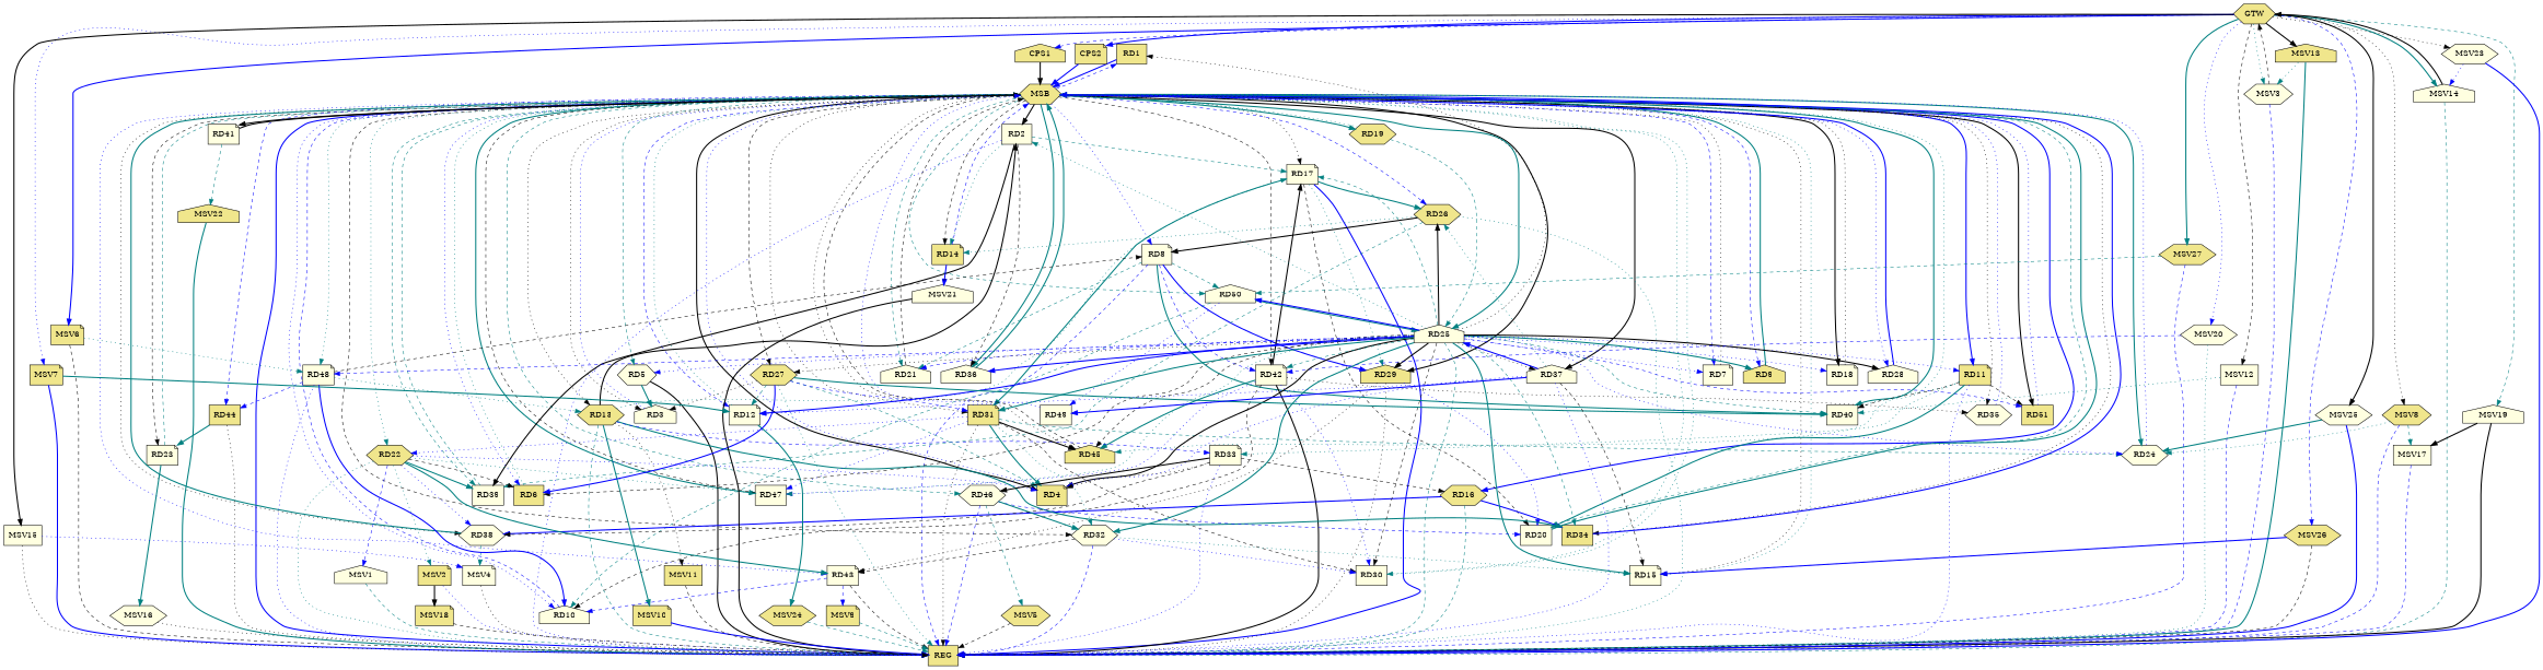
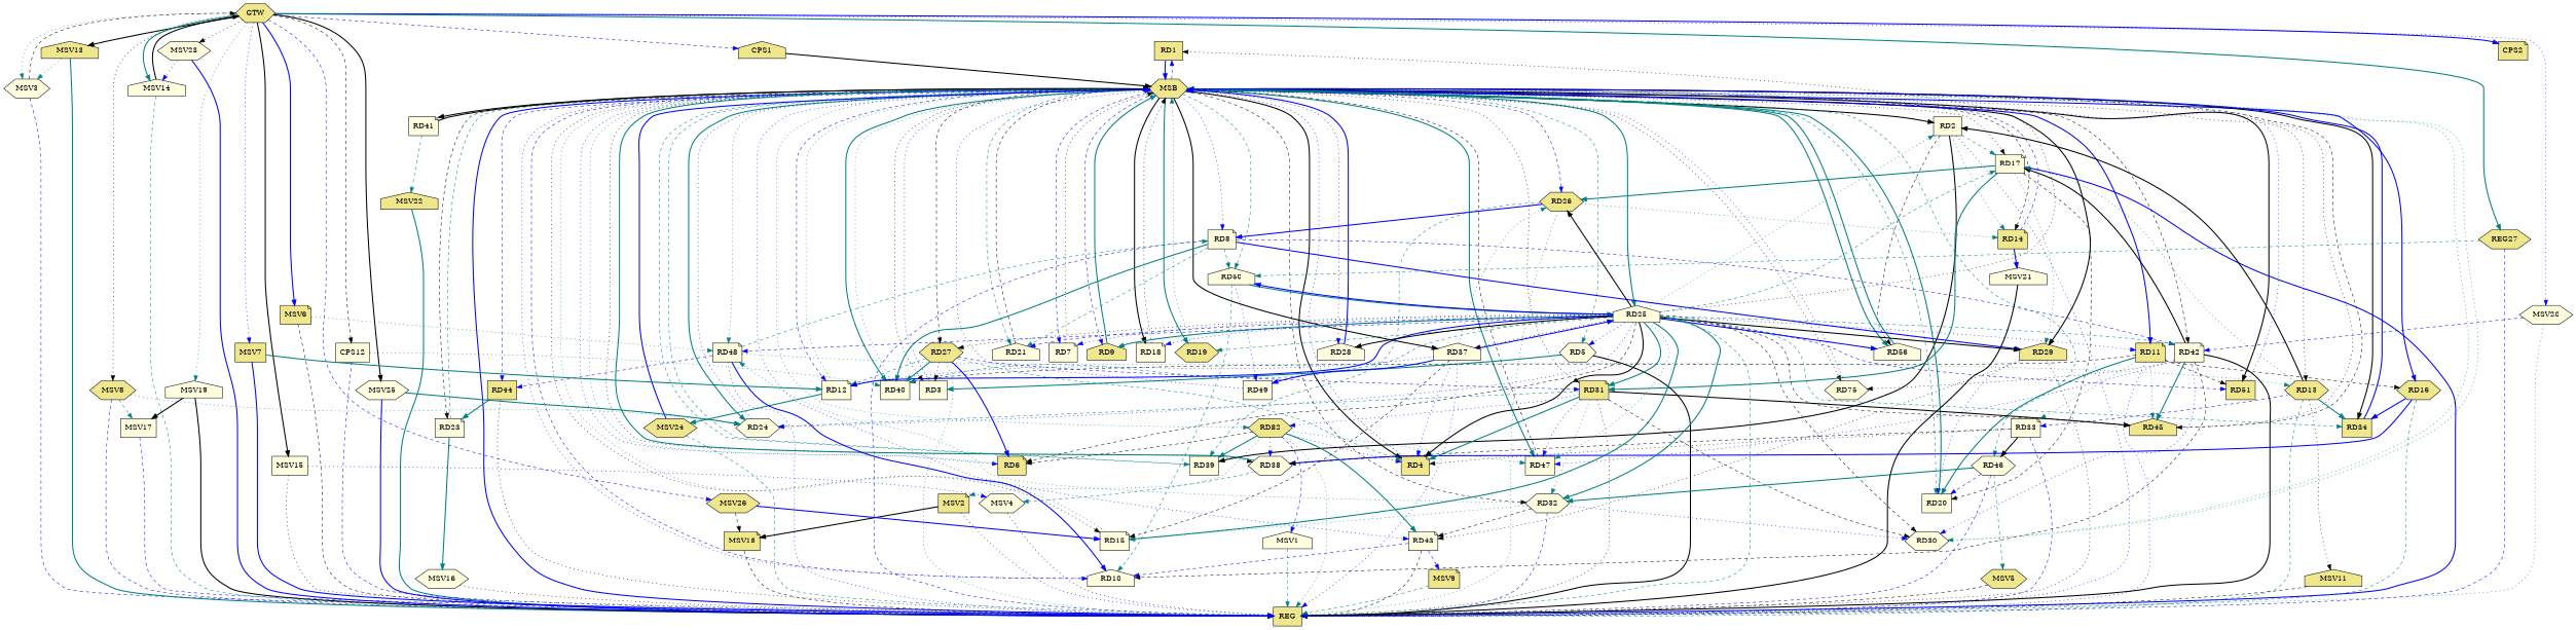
  strict digraph {
    node [fillcolor=lightyellow shape=hexagon style=filled]
    edge [color=teal style=dashed]
    n1 [fillcolor=khaki label=RD1 shape=box]
    n2 [fillcolor=khaki label=MSB]
    n3 [label=RD2 shape=box]
    n4 [fillcolor=khaki label=RD14 shape=note]
    n5 [label=RD17 shape=note]
-   n6 [label=RD36 shape=house]
+   n6 [label=RD56 shape=house]
    n7 [label=RD39 shape=box]
    n8 [fillcolor=khaki label=REG shape=box]
-   n9 [label=RD3 shape=house]
+   n9 [label=RD3 shape=box]
    n10 [fillcolor=khaki label=RD4 shape=note]
    n11 [label=RD5]
-   n12 [fillcolor=khaki label=RD6 shape=box]
+   n12 [fillcolor=khaki label=RD6 shape=note]
    n13 [label=RD7 shape=note]
    n14 [label=RD8 shape=note]
    n15 [label=RD21 shape=house]
    n16 [fillcolor=khaki label=RD29 shape=house]
    n17 [label=RD40 shape=box]
    n18 [label=RD42 shape=note]
    n19 [label=RD50 shape=house]
    n20 [fillcolor=khaki label=RD9 shape=house]
    n21 [label=RD10 shape=house]
    n22 [fillcolor=khaki label=RD11 shape=note]
    n23 [fillcolor=khaki label=RD16]
    n24 [label=RD20 shape=box]
    n25 [fillcolor=khaki label=RD45 shape=house]
    n26 [fillcolor=khaki label=RD51 shape=box]
    n27 [label=RD12 shape=note]
    n28 [fillcolor=khaki label=RD13]
    n29 [fillcolor=khaki label=RD34 shape=box]
    n30 [label=RD15 shape=note]
    n31 [label=RD38]
    n32 [fillcolor=khaki label=RD26]
    n33 [fillcolor=khaki label=RD31 shape=note]
    n34 [label=RD18 shape=note]
    n35 [fillcolor=khaki label=RD19]
-   n36 [fillcolor=khaki label=RD22]
+   n36 [fillcolor=khaki label=RD82]
    n37 [label=RD43 shape=note]
    n38 [label=RD47 shape=box]
    n39 [label=RD23 shape=note]
    n40 [label=RD24]
    n41 [label=RD25 shape=house]
    n42 [fillcolor=khaki label=RD27]
    n43 [label=RD28 shape=house]
-   n44 [label=RD30 shape=box]
+   n44 [label=RD30]
    n45 [label=RD32]
    n46 [label=RD37 shape=house]
    n47 [label=RD48 shape=note]
    n48 [label=RD46]
-   n49 [label=RD35]
+   n49 [label=RD75]
    n50 [label=RD41 shape=note]
    n51 [fillcolor=khaki label=RD44 shape=box]
    n52 [label=MSV21 shape=house]
    n53 [label=RD49 shape=box]
    n54 [label=RD33 shape=note]
    n55 [fillcolor=khaki label=MSV24]
-   n56 [fillcolor=khaki label=MSV10 shape=note]
-   n57 [fillcolor=khaki label=MSV11 shape=box]
-   n58 [label=MSV4 shape=note]
+   n57 [fillcolor=khaki label=MSV11 shape=house]
+   n58 [label=MSV4]
    n59 [label=MSV1 shape=house]
    n60 [fillcolor=khaki label=MSV2 shape=note]
    n61 [fillcolor=khaki label=MSV9 shape=note]
    n62 [fillcolor=khaki label=MSV18 shape=note]
    n63 [label=MSV16]
    n64 [fillcolor=khaki label=MSV5]
    n65 [fillcolor=khaki label=MSV22 shape=house]
    n66 [fillcolor=khaki label=CPS1 shape=house]
    n67 [fillcolor=khaki label=CPS2 shape=note]
    n68 [fillcolor=khaki label=GTW]
    n69 [label=MSV3]
    n70 [fillcolor=khaki label=MSV6 shape=note]
-   n71 [fillcolor=khaki label=MSV7 shape=note]
+   n71 [fillcolor=khaki label=MSV7 shape=box]
    n72 [fillcolor=khaki label=MSV8]
-   n73 [label=MSV12 shape=box]
+   n73 [label=CPS12 shape=box]
    n74 [fillcolor=khaki label=MSV13 shape=house]
    n75 [label=MSV14 shape=house]
    n76 [label=MSV15 shape=box]
    n77 [label=MSV19 shape=house]
    n78 [label=MSV20]
    n79 [label=MSV23]
    n80 [label=MSV25]
    n81 [fillcolor=khaki label=MSV26]
-   n82 [fillcolor=khaki label=MSV27]
+   n82 [fillcolor=khaki label=REG27]
    n83 [label=MSV17 shape=box]
    n1 -> n2 [color=blue style=bold]
    n2 -> n1 [color=blue]
    n2 -> n3 [color=black style=bold]
    n2 -> n4 [color=black]
    n2 -> n5 [color=black style=dotted]
    n2 -> n6 [style=bold]
    n2 -> n7
    n2 -> n8 [color=blue style=bold]
    n2 -> n9 [color=black style=dotted]
    n2 -> n10 [color=black style=bold]
    n2 -> n11
    n2 -> n12 [color=blue style=dotted]
    n2 -> n13 [color=blue]
    n2 -> n14 [color=blue style=dotted]
    n2 -> n15
    n2 -> n16 [color=black style=bold]
    n2 -> n17 [style=bold]
    n2 -> n18 [color=black]
    n2 -> n19
    n2 -> n20 [color=blue]
    n2 -> n21 [color=blue style=dotted]
    n2 -> n22 [color=blue style=bold]
    n2 -> n23 [color=blue style=bold]
    n2 -> n24
    n2 -> n25 [color=black style=dotted]
    n2 -> n26 [color=black style=bold]
    n2 -> n27 [color=blue]
    n2 -> n28 [color=black style=dotted]
-   n2 -> n29 [color=black style=dotted]
+   n2 -> n29 [color=black style=bold]
    n2 -> n30 [color=black style=dotted]
    n2 -> n31 [color=black style=dotted]
    n2 -> n32 [color=blue]
    n2 -> n33 [color=black style=dotted]
    n2 -> n34 [color=black style=bold]
    n2 -> n35 [style=bold]
    n2 -> n36 [style=dotted]
    n2 -> n37 [color=blue style=dotted]
    n2 -> n38 [style=bold]
    n2 -> n39 [color=black]
    n2 -> n40 [style=bold]
    n2 -> n41 [style=bold]
    n2 -> n42 [color=black]
    n2 -> n43 [color=blue style=dotted]
    n2 -> n44 [style=dotted]
    n2 -> n45 [color=black]
    n2 -> n46 [color=black style=bold]
    n2 -> n47 [style=dotted]
    n2 -> n48
    n2 -> n49 [color=black style=dotted]
    n2 -> n50 [color=black style=bold]
    n2 -> n51 [color=blue]
    n3 -> n4 [style=dotted]
    n3 -> n5
    n3 -> n6 [color=black]
    n3 -> n7 [color=black style=bold]
    n3 -> n8 [color=blue style=dotted]
    n4 -> n2 [color=blue]
    n4 -> n52 [color=blue style=bold]
    n5 -> n8 [color=blue style=bold]
    n5 -> n16 [style=dotted]
    n5 -> n24 [color=black]
    n5 -> n32 [style=bold]
    n5 -> n33 [style=bold]
    n6 -> n2 [style=bold]
    n7 -> n2
    n9 -> n2 [color=blue style=dotted]
    n10 -> n2 [color=blue style=dotted]
    n11 -> n8 [color=black style=bold]
    n11 -> n9 [style=bold]
    n12 -> n2 [style=dotted]
    n13 -> n2 [color=black style=dotted]
    n14 -> n8 [color=blue]
    n14 -> n15
    n14 -> n16 [color=blue style=bold]
    n14 -> n17 [style=bold]
    n14 -> n18 [color=blue]
    n14 -> n19
    n15 -> n2 [color=black]
    n16 -> n8 [color=black style=dotted]
    n16 -> n24 [color=blue style=dotted]
    n16 -> n37 [color=black style=dotted]
    n17 -> n2 [style=dotted]
    n18 -> n5 [color=black style=bold]
    n18 -> n8 [color=black style=bold]
    n18 -> n21 [color=black]
    n18 -> n25 [style=bold]
    n18 -> n38 [color=blue style=dotted]
    n18 -> n44 [color=blue style=dotted]
    n18 -> n49 [color=black style=dotted]
    n19 -> n21
    n19 -> n41 [style=bold]
    n19 -> n53 [color=blue style=dotted]
    n20 -> n2 [style=bold]
    n21 -> n2 [color=blue]
    n22 -> n8 [color=blue style=dotted]
    n22 -> n17 [color=black]
-   n54 -> n23 [color=black]
+   n22 -> n23 [color=black]
    n22 -> n24 [style=bold]
    n22 -> n25 [style=dotted]
    n22 -> n26 [color=black]
    n22 -> n54 [style=dotted]
    n23 -> n8
    n23 -> n29 [color=blue style=bold]
    n23 -> n31 [color=blue style=bold]
    n24 -> n2 [style=bold]
    n25 -> n2 [color=black]
    n26 -> n2 [color=blue style=dotted]
    n27 -> n2 [style=dotted]
    n27 -> n55 [style=bold]
    n28 -> n3 [color=black style=bold]
    n28 -> n5 [style=dotted]
    n28 -> n8
    n28 -> n29 [style=bold]
    n28 -> n54 [color=blue]
-   n28 -> n56 [style=bold]
    n28 -> n57 [color=black style=dotted]
    n29 -> n2 [color=blue style=bold]
    n30 -> n2 [style=dotted]
    n31 -> n2 [style=bold]
    n31 -> n58
    n32 -> n4 [style=dotted]
    n32 -> n7
    n32 -> n8 [style=dotted]
-   n32 -> n14 [color=black style=bold]
+   n32 -> n14 [color=blue style=bold]
    n33 -> n8 [color=black style=dotted]
    n33 -> n10 [style=bold]
    n33 -> n25 [color=black style=bold]
    n33 -> n36 [color=blue style=dotted]
    n33 -> n38 [color=blue style=dotted]
    n33 -> n40
    n33 -> n44 [color=black]
    n33 -> n45 [style=dotted]
    n34 -> n2 [color=black style=dotted]
    n35 -> n2 [style=dotted]
    n36 -> n7 [style=bold]
    n36 -> n8 [style=dotted]
    n36 -> n10 [color=blue style=dotted]
    n36 -> n12 [color=black]
    n36 -> n31 [color=blue style=dotted]
    n36 -> n37 [style=bold]
    n36 -> n38 [style=dotted]
    n36 -> n59 [color=blue]
    n36 -> n60 [style=dotted]
    n37 -> n8 [color=black]
    n37 -> n21 [color=blue]
    n37 -> n61 [color=blue]
    n38 -> n2 [color=black]
    n39 -> n2
    n39 -> n63 [style=bold]
    n40 -> n2 [color=blue style=dotted]
    n41 -> n1 [color=black style=dotted]
    n41 -> n3 [style=dotted]
    n41 -> n5
    n41 -> n6 [color=blue style=bold]
    n41 -> n8
    n41 -> n10 [color=black style=bold]
    n41 -> n11 [color=blue style=dotted]
    n41 -> n12 [color=black]
    n41 -> n13 [color=blue style=dotted]
    n41 -> n15 [color=blue]
    n41 -> n16 [color=black style=bold]
    n41 -> n17
    n41 -> n18
    n41 -> n19 [color=blue style=bold]
    n41 -> n20 [style=bold]
    n41 -> n22 [color=blue style=dotted]
    n41 -> n25 [color=black]
    n41 -> n26 [color=blue]
    n41 -> n27 [color=blue style=bold]
    n41 -> n29
    n41 -> n30 [style=bold]
    n41 -> n32 [color=black style=bold]
    n41 -> n33 [style=bold]
    n41 -> n34 [color=blue style=dotted]
-   n35 -> n41
+   n41 -> n35
    n41 -> n38 [style=dotted]
    n41 -> n40 [color=blue style=dotted]
    n41 -> n42 [color=black style=dotted]
    n41 -> n43 [color=black style=bold]
    n41 -> n44 [color=black]
    n41 -> n45 [style=bold]
    n41 -> n46 [color=black style=dotted]
    n41 -> n47 [color=blue]
    n42 -> n8 [style=dotted]
    n42 -> n9 [color=black style=dotted]
    n42 -> n10
    n42 -> n12 [color=blue style=bold]
    n42 -> n17 [style=bold]
    n42 -> n27
    n42 -> n33 [color=blue]
    n43 -> n2 [color=blue style=bold]
    n44 -> n2 [style=dotted]
    n45 -> n8 [color=blue]
    n45 -> n30 [style=dotted]
    n45 -> n37 [color=black]
    n45 -> n44 [color=blue style=dotted]
+   n45 -> n47 [style=dotted]
    n46 -> n8 [color=blue style=dotted]
    n46 -> n10 [color=blue style=dotted]
    n46 -> n27 [color=blue style=dotted]
    n46 -> n30 [color=black]
    n46 -> n32 [style=dotted]
    n46 -> n41 [color=blue style=bold]
    n46 -> n53 [color=blue style=bold]
    n47 -> n8 [color=blue style=dotted]
-   n47 -> n14 [color=black]
+   n47 -> n14
    n47 -> n21 [color=blue style=bold]
    n47 -> n28 [style=dotted]
    n47 -> n51 [color=blue]
    n48 -> n8 [color=blue]
    n48 -> n24 [color=blue]
    n48 -> n45 [style=bold]
    n48 -> n64
    n49 -> n2 [color=blue style=dotted]
    n50 -> n2 [color=black style=bold]
    n50 -> n65
    n51 -> n8 [color=black style=dotted]
    n51 -> n39 [style=bold]
    n52 -> n8 [color=black style=bold]
    n53 -> n2 [color=blue style=dotted]
-   n54 -> n8 [color=blue style=dotted]
+   n54 -> n8 [color=blue]
    n54 -> n10 [color=black style=dotted]
    n54 -> n31 [color=black]
    n54 -> n48 [color=black style=bold]
    n55 -> n8
-   n56 -> n8 [color=blue style=bold]
    n57 -> n8 [color=black]
    n58 -> n8 [color=black style=dotted]
    n59 -> n8
    n60 -> n8 [color=blue style=dotted]
    n60 -> n62 [color=black style=bold]
    n61 -> n8
    n62 -> n8 [color=black]
    n63 -> n8 [color=black style=dotted]
    n64 -> n8 [color=black]
    n65 -> n8 [style=bold]
    n66 -> n2 [color=black style=bold]
-   n67 -> n2 [color=blue style=bold]
+   n55 -> n2 [color=blue style=bold]
    n68 -> n66 [color=blue]
    n68 -> n67 [color=blue style=bold]
    n68 -> n69 [style=dotted]
    n68 -> n70 [color=blue style=bold]
    n68 -> n71 [color=blue style=dotted]
    n68 -> n72 [color=black style=dotted]
    n68 -> n73 [color=black]
    n68 -> n74 [color=black style=bold]
    n68 -> n75 [style=bold]
    n68 -> n76 [color=black style=bold]
-   n68 -> n77
+   n68 -> n77 [style=dotted]
    n68 -> n78 [color=blue style=dotted]
    n68 -> n79 [color=black style=dotted]
    n68 -> n80 [color=black style=bold]
    n68 -> n81 [color=blue]
    n68 -> n82 [style=bold]
    n69 -> n8 [color=blue]
    n69 -> n68 [color=black]
    n70 -> n8 [color=black]
    n70 -> n47 [style=dotted]
    n71 -> n8 [color=blue style=bold]
    n71 -> n27 [style=bold]
    n72 -> n8 [color=blue]
    n72 -> n40 [style=dotted]
    n72 -> n83
    n73 -> n8 [color=blue]
    n73 -> n17 [style=dotted]
    n74 -> n8 [style=bold]
    n74 -> n69 [style=dotted]
    n75 -> n8
    n75 -> n68 [color=black style=bold]
    n76 -> n8 [color=black style=dotted]
    n76 -> n58 [color=blue style=dotted]
    n77 -> n8 [color=black style=bold]
    n77 -> n83 [color=black style=bold]
    n78 -> n8 [style=dotted]
    n78 -> n18 [color=blue]
    n79 -> n8 [color=blue style=bold]
    n79 -> n75 [color=blue style=dotted]
    n80 -> n8 [color=blue style=bold]
    n80 -> n40 [style=bold]
-   n81 -> n8 [color=black]
+   n81 -> n62 [color=black]
    n81 -> n30 [color=blue style=bold]
    n82 -> n8 [color=blue]
    n82 -> n19
    n83 -> n8 [color=blue]
  }
